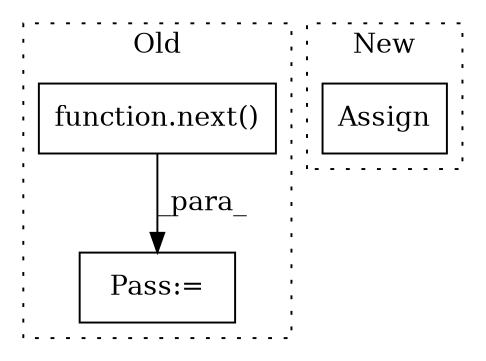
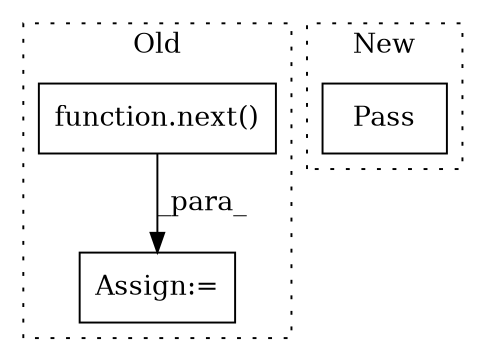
  digraph {
    node [shape=box]
    n1 [a=75 l="5,1" label="function.next()" s="2466,2492"]
-   n2 [a=68 l=16 label="Pass:=" s=2450]
-   n3 [a=62 l=4 label=Assign s=4347]
+   n2 [a=68 l=16 label="Assign:=" s=2450]
+   n3 [a=62 l=4 label=Pass s=4347]
    subgraph cluster_1 {
      label=Old
      style=dotted
      n1
      n2
    }
    subgraph cluster_2 {
      label=New
      style=dotted
      n3
    }
    n1 -> n2 [label=_para_]
  }
